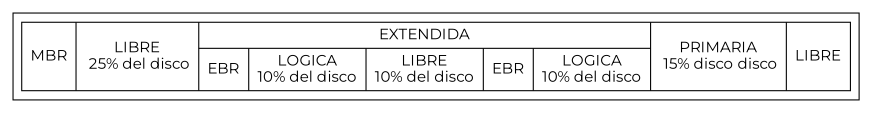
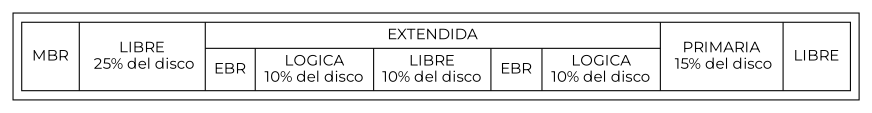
  digraph {
    rankdir=LR
    fontname=Montserrat
-   n1 [label="{ MBR|LIBRE\n 25% del disco| {EXTENDIDA|{EBR|LOGICA\n10% del disco|LIBRE\n10% del disco|EBR|LOGICA\n10% del disco}} | PRIMARIA\n 15% disco disco|LIBRE }" shape=record fontname=Montserrat]
+   n1 [label="{ MBR|LIBRE\n 25% del disco| {EXTENDIDA|{EBR|LOGICA\n10% del disco|LIBRE\n10% del disco|EBR|LOGICA\n10% del disco}} | PRIMARIA\n 15% del disco|LIBRE }" shape=record fontname=Montserrat]
    subgraph cluster_1 {
      n1
    }
  }
